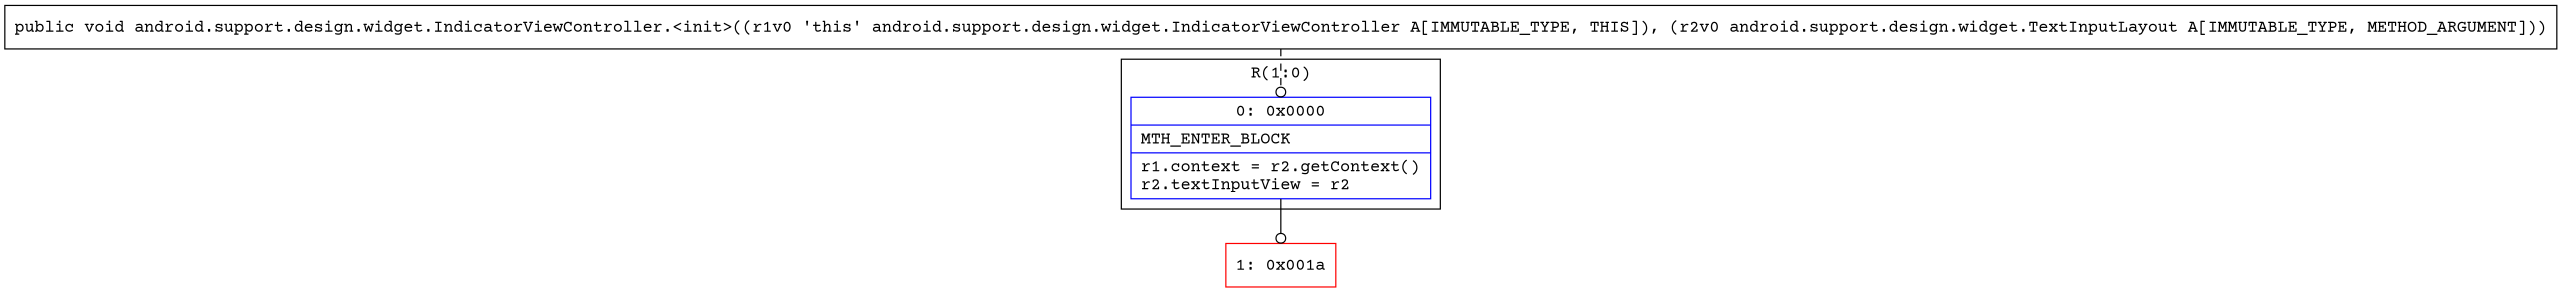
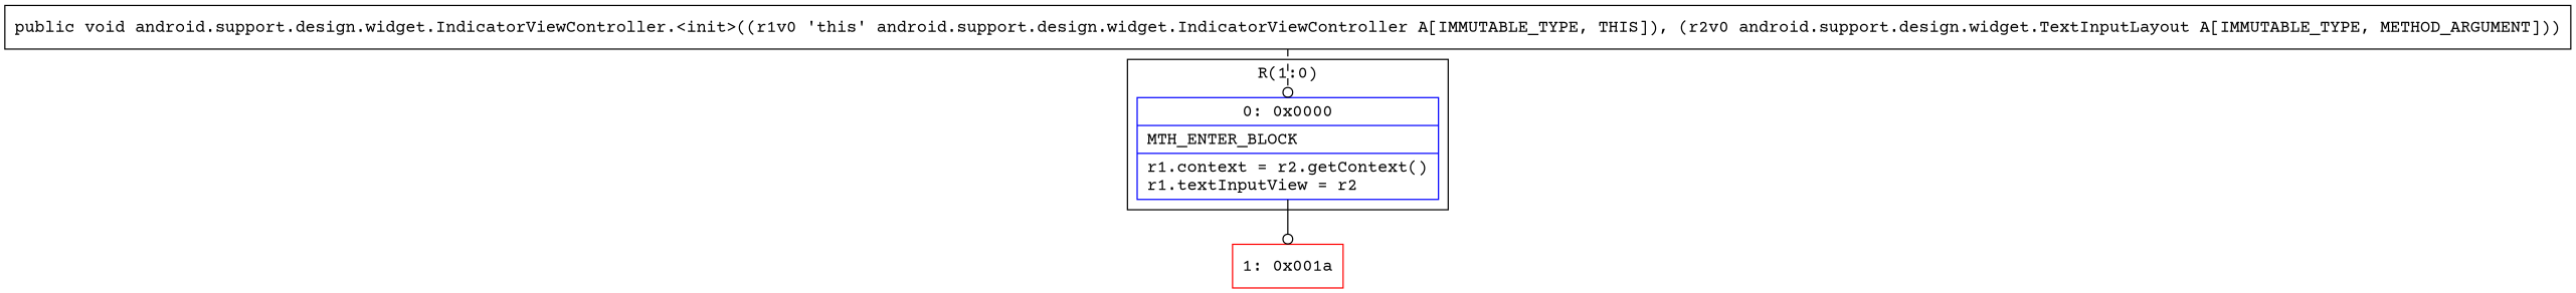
  digraph {
    fontname="Courier Prime"
    node [shape=record fontname="Courier Prime"]
    edge [arrowhead=odot fontname="Courier Prime"]
-   n1 [color=blue label="{0\:\ 0x0000|MTH_ENTER_BLOCK\l|r1.context = r2.getContext()\lr2.textInputView = r2\l}"]
+   n1 [color=blue label="{0\:\ 0x0000|MTH_ENTER_BLOCK\l|r1.context = r2.getContext()\lr1.textInputView = r2\l}"]
    n2 [color=red label="{1\:\ 0x001a}"]
    n3 [label="{public void android.support.design.widget.IndicatorViewController.\<init\>((r1v0 'this' android.support.design.widget.IndicatorViewController A[IMMUTABLE_TYPE, THIS]), (r2v0 android.support.design.widget.TextInputLayout A[IMMUTABLE_TYPE, METHOD_ARGUMENT])) }"]
    subgraph cluster_1 {
      label="R(1:0)"
      n1
    }
    n1 -> n2 [style=solid]
    n3 -> n1 [style=dashed]
  }
